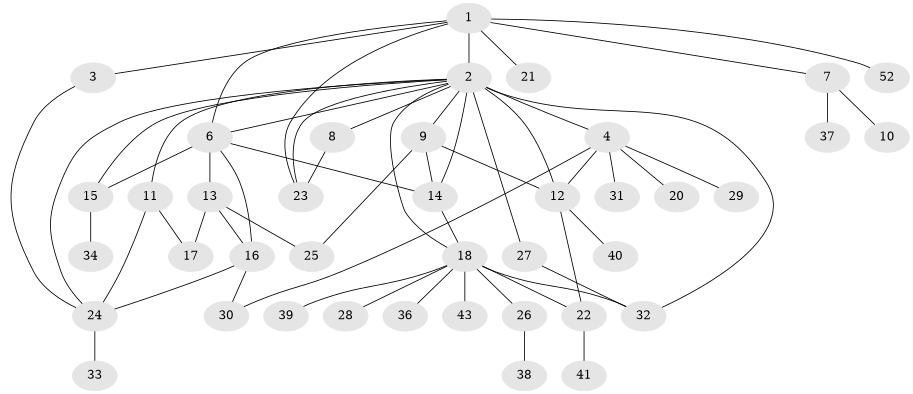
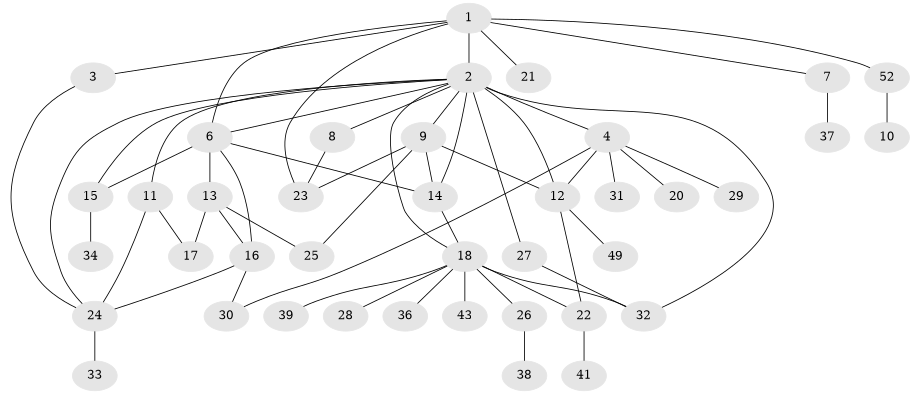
  graph {
    node [color=gray90 style=filled]
    edge [weight=1.0]
    1
    2
    3
    6
    7
    21
    23
    n8 [label=52]
    4
    8
    9
    11
    12
    14
    15
    18
    24
    27
    32
    13
    16
    10
    37
    20
    29
    30
    31
    25
    17
    22
-   40
+   40 [label=49]
    34
    26
    39
    28
    36
    43
    33
    38
    41
    1 -- 2
    1 -- 3
    1 -- 6
    1 -- 7
    1 -- 21
    1 -- 23
    1 -- n8
    2 -- 6
    2 -- 4
    2 -- 8
    2 -- 9
    2 -- 11
    2 -- 12 [weight=2.0]
    2 -- 14 [weight=10.0]
    2 -- 15
    2 -- 18
    2 -- 24
    2 -- 27
    2 -- 32
    3 -- 24
    6 -- 14
    6 -- 15
    6 -- 13
    6 -- 16 [weight=4.0]
-   7 -- 10
+   n8 -- 10
    7 -- 37
    4 -- 12
    4 -- 20
    4 -- 29
    4 -- 30
    4 -- 31
    8 -- 23
-   2 -- 23 [weight=2.0]
+   9 -- 23 [weight=2.0]
    9 -- 12
    9 -- 14
    9 -- 25
    11 -- 24
    11 -- 17
    12 -- 22 [weight=2.0]
    12 -- 40
    14 -- 18
    15 -- 34
    18 -- 32
    18 -- 22
    18 -- 26
    18 -- 39
    18 -- 28
    18 -- 36
    18 -- 43
    24 -- 33
    27 -- 32
    13 -- 16
    13 -- 25 [weight=2.0]
    13 -- 17
    16 -- 24
    16 -- 30
    22 -- 41 [weight=2.0]
    26 -- 38
  }
